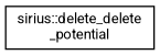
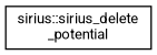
  digraph {
    rankdir=LR
    fontname=Roboto
-   n1 [color=black fillcolor=white fontname=Roboto fontsize=10 height=0.2 label="sirius::delete_delete\l_potential" shape=record style=filled width=0.4]
+   n1 [color=black fillcolor=white fontname=Roboto fontsize=10 height=0.2 label="sirius::sirius_delete\l_potential" shape=record style=filled width=0.4]
  }
